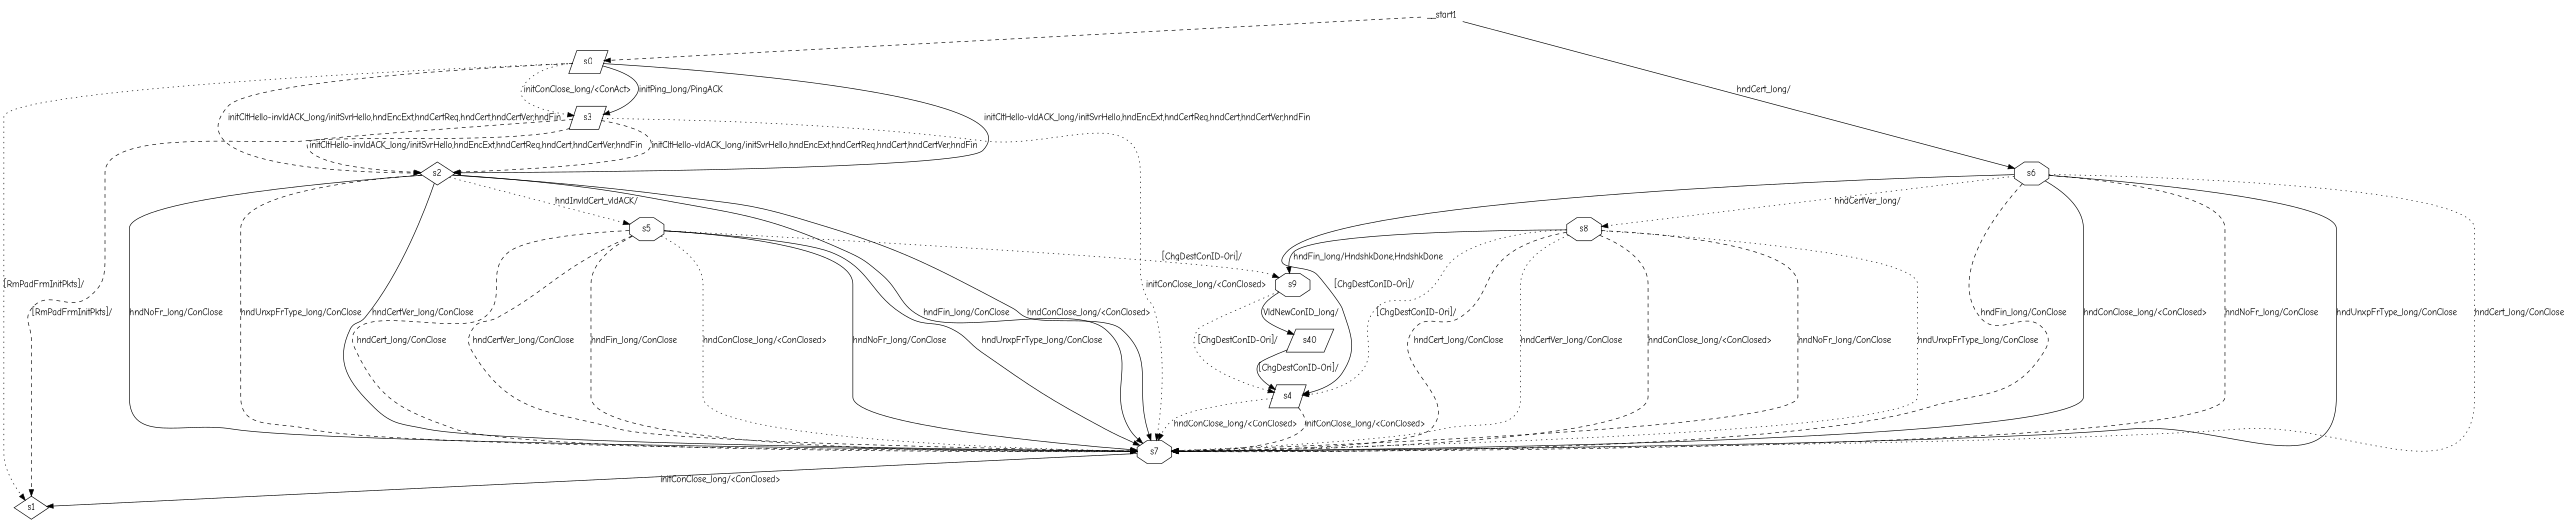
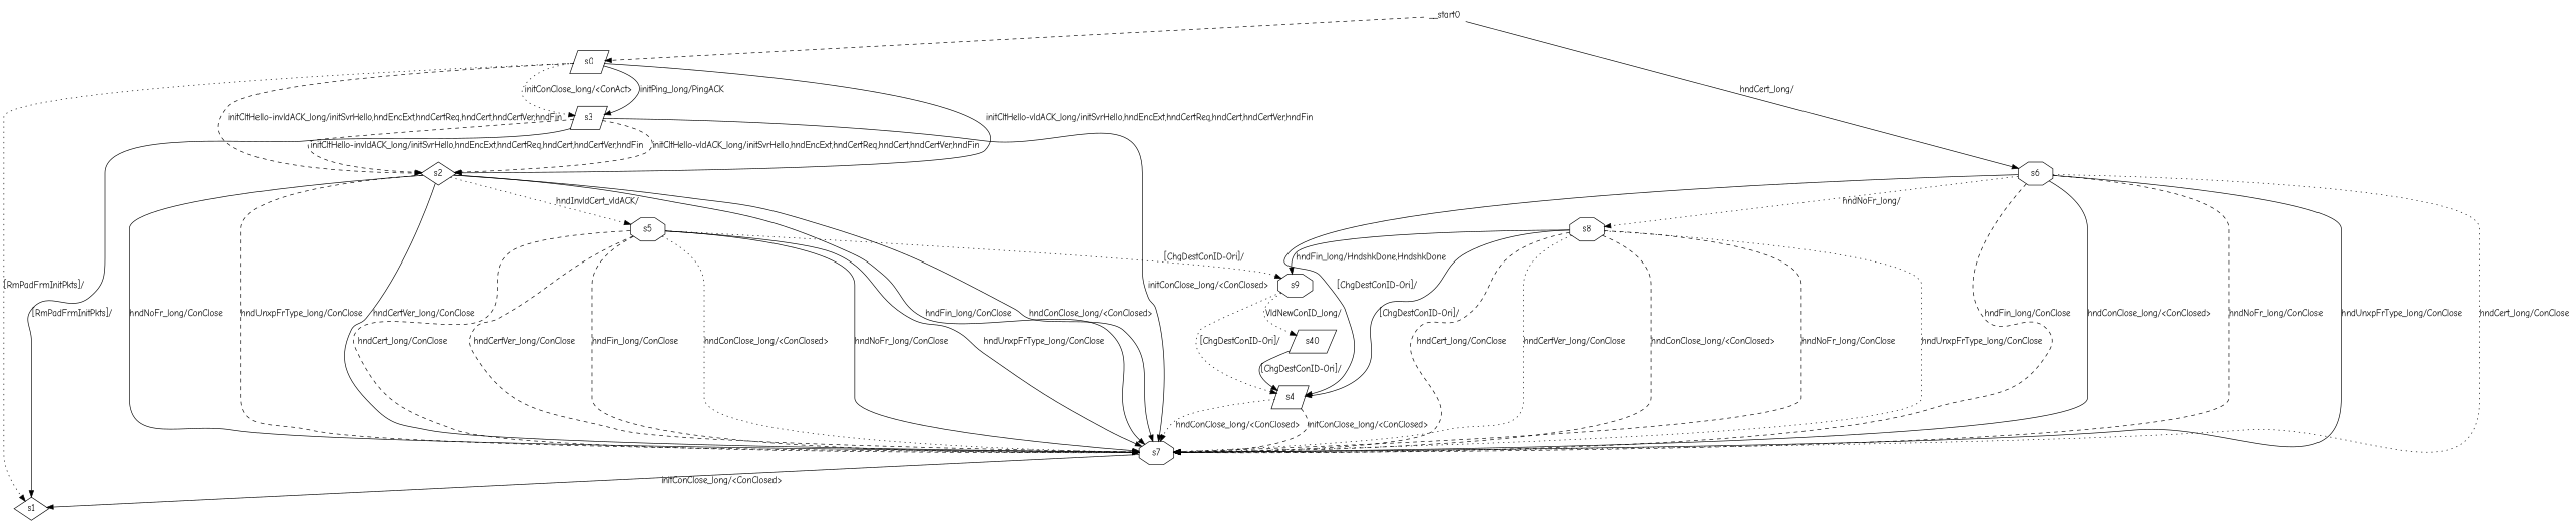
  digraph {
    fontname="Comic Neue"
    node [fontname="Comic Neue" shape=octagon]
    edge [fontname="Comic Neue" style=solid]
    n1 [label=s0 shape=parallelogram]
    n2 [label=s1 shape=diamond]
    n3 [label=s2 shape=diamond]
    n4 [label=s3 shape=parallelogram]
    n5 [label=s7]
    n6 [label=s5]
    n7 [label=s4 shape=parallelogram]
    n8 [label=s9]
    n9 [label=s6]
    n10 [label=s8]
    n11 [label=s40 shape=parallelogram]
-   __start0 [shape=none label=__start1]
+   __start0 [shape=none]
    n1 -> n2 [label="[RmPadFrmInitPkts]/ " style=dotted]
    n1 -> n3 [label="initCltHello-vldACK_long/initSvrHello,hndEncExt,hndCertReq,hndCert,hndCertVer,hndFin "]
    n1 -> n3 [label="initCltHello-invldACK_long/initSvrHello,hndEncExt,hndCertReq,hndCert,hndCertVer,hndFin " style=dashed]
    n1 -> n4 [label="initPing_long/PingACK "]
    n1 -> n4 [label="initConClose_long/<ConAct> " style=dotted]
    n3 -> n5 [label="hndFin_long/ConClose "]
    n3 -> n5 [label="hndConClose_long/<ConClosed> "]
    n3 -> n5 [label="hndNoFr_long/ConClose "]
    n3 -> n5 [label="hndUnxpFrType_long/ConClose " style=dashed]
    n3 -> n5 [label="hndCertVer_long/ConClose "]
    n3 -> n6 [label="hndInvldCert_vldACK/ " style=dotted]
-   n4 -> n2 [label="[RmPadFrmInitPkts]/ " style=dashed]
+   n4 -> n2 [label="[RmPadFrmInitPkts]/ "]
    n4 -> n3 [label="initCltHello-vldACK_long/initSvrHello,hndEncExt,hndCertReq,hndCert,hndCertVer,hndFin " style=dashed]
    n4 -> n3 [label="initCltHello-invldACK_long/initSvrHello,hndEncExt,hndCertReq,hndCert,hndCertVer,hndFin " style=dashed]
-   n4 -> n5 [label="initConClose_long/<ConClosed> " style=dotted]
+   n4 -> n5 [label="initConClose_long/<ConClosed> "]
    n5 -> n2 [label="initConClose_long/<ConClosed> "]
    n6 -> n5 [label="hndFin_long/ConClose " style=dashed]
    n6 -> n5 [label="hndConClose_long/<ConClosed> " style=dotted]
    n6 -> n5 [label="hndNoFr_long/ConClose "]
    n6 -> n5 [label="hndUnxpFrType_long/ConClose "]
    n6 -> n5 [label="hndCert_long/ConClose " style=dashed]
    n6 -> n5 [label="hndCertVer_long/ConClose " style=dashed]
    n6 -> n8 [label="[ChgDestConID-Ori]/ " style=dotted]
    n7 -> n5 [label="initConClose_long/<ConClosed> " style=dashed]
    n7 -> n5 [label="hndConClose_long/<ConClosed> " style=dotted]
    n8 -> n7 [label="[ChgDestConID-Ori]/ " style=dotted]
-   n8 -> n11 [label="VldNewConID_long/ "]
+   n8 -> n11 [label="VldNewConID_long/ " style=dotted]
    n9 -> n5 [label="hndFin_long/ConClose " style=dashed]
    n9 -> n5 [label="hndConClose_long/<ConClosed> "]
    n9 -> n5 [label="hndNoFr_long/ConClose " style=dashed]
    n9 -> n5 [label="hndUnxpFrType_long/ConClose "]
    n9 -> n5 [label="hndCert_long/ConClose " style=dotted]
    n9 -> n7 [label="[ChgDestConID-Ori]/ "]
-   n9 -> n10 [label="hndCertVer_long/ " style=dotted]
+   n9 -> n10 [label="hndNoFr_long/ " style=dotted]
    n10 -> n5 [label="hndConClose_long/<ConClosed> " style=dashed]
    n10 -> n5 [label="hndNoFr_long/ConClose " style=dashed]
    n10 -> n5 [label="hndUnxpFrType_long/ConClose " style=dotted]
    n10 -> n5 [label="hndCert_long/ConClose " style=dashed]
    n10 -> n5 [label="hndCertVer_long/ConClose " style=dotted]
-   n10 -> n7 [label="[ChgDestConID-Ori]/ " style=dotted]
+   n10 -> n7 [label="[ChgDestConID-Ori]/ "]
    n10 -> n8 [label="hndFin_long/HndshkDone,HndshkDone "]
    n11 -> n7 [label="[ChgDestConID-Ori]/ "]
    __start0 -> n1 [style=dashed]
    __start0 -> n9 [label="hndCert_long/ "]
  }
